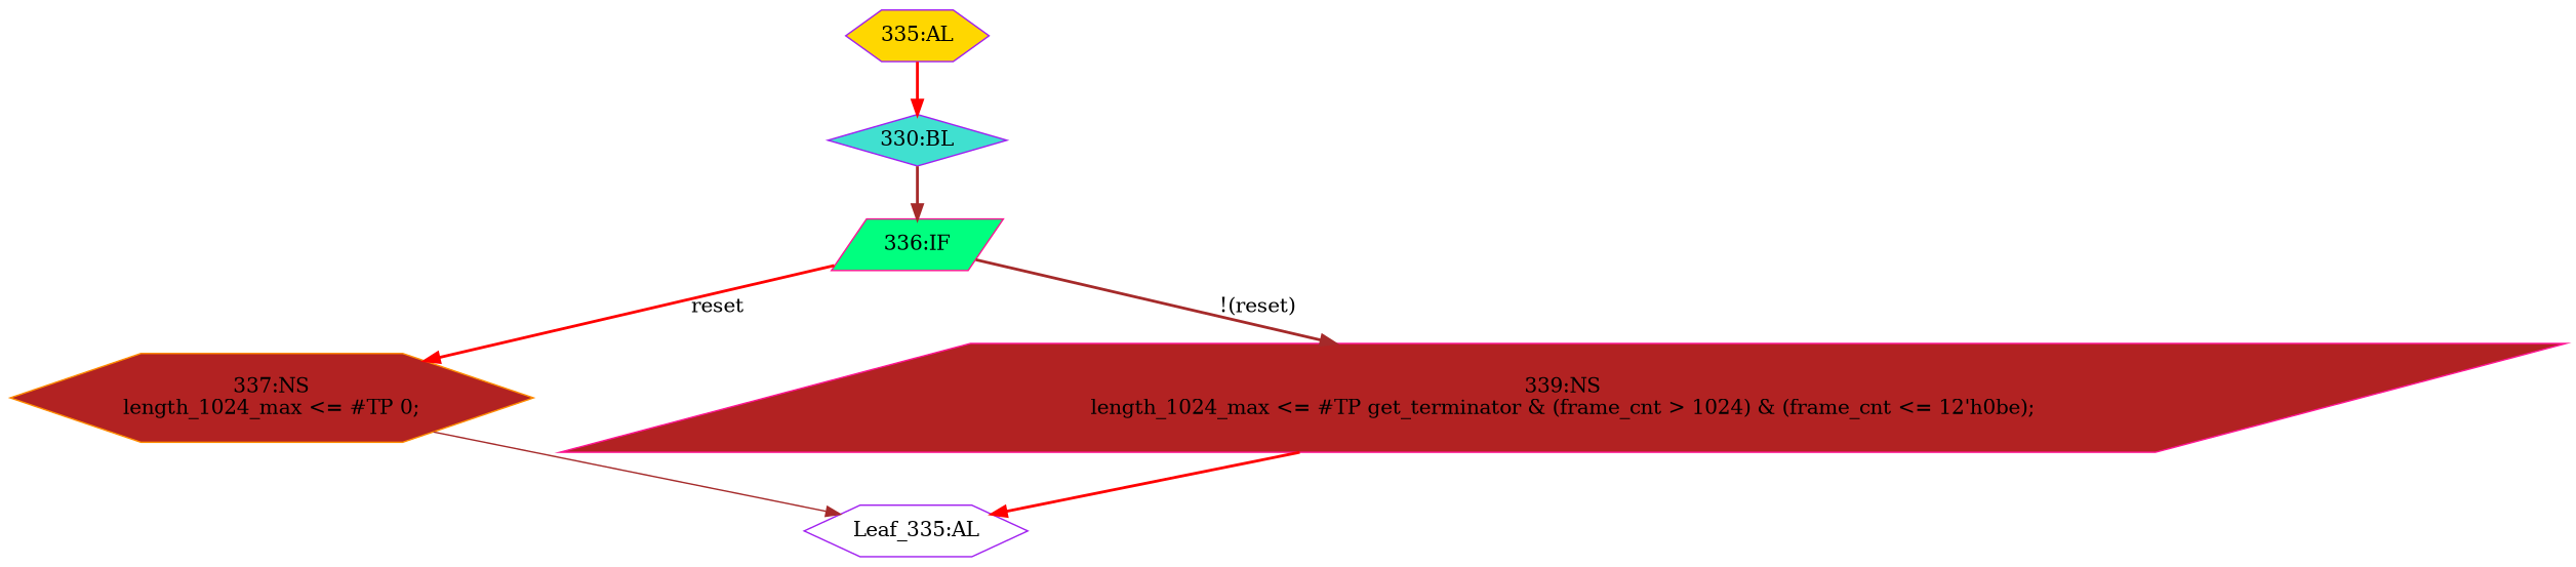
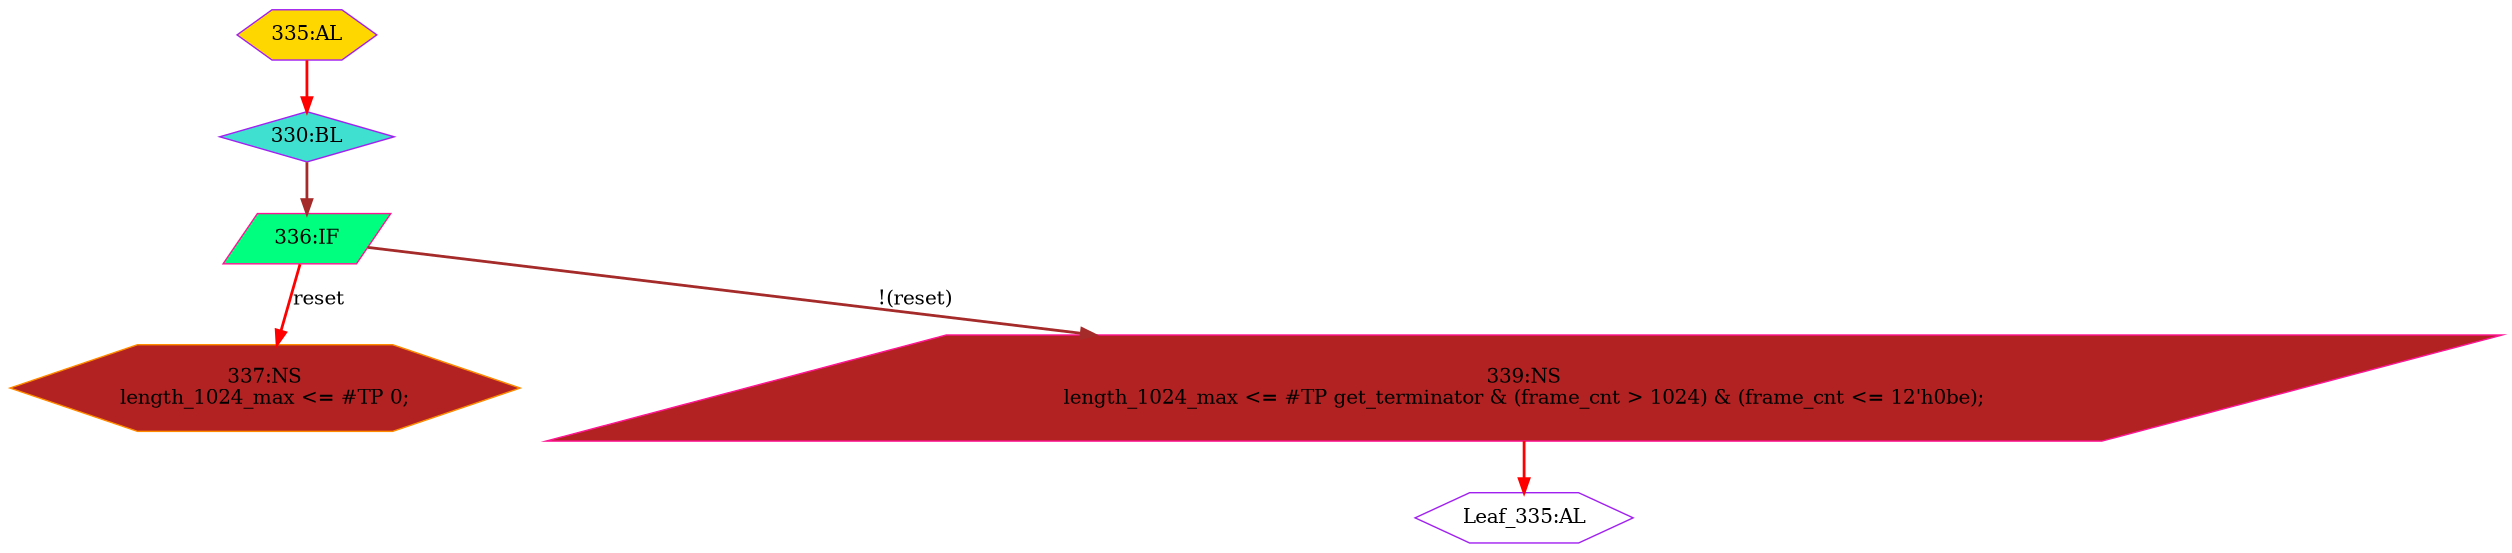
  strict digraph {
    node [color=purple shape=hexagon fillcolor=firebrick statements="[]" style=filled typ=NonblockingSubstitution]
    edge [color=red cond="[]" lineno=None style=bold]
    n1 [def_var="['length_1024_max']" label="Leaf_335:AL" fillcolor="" statements="" style="" typ=""]
    n2 [ast="<pyverilog.vparser.ast.IfStatement object at 0x7efef2555050>" color=deeppink fillcolor=springgreen label="336:IF" shape=parallelogram typ=IfStatement]
    n3 [ast="<pyverilog.vparser.ast.NonblockingSubstitution object at 0x7efef2555490>" color=darkorange label="337:NS\nlength_1024_max <= #TP 0;" statements="[<pyverilog.vparser.ast.NonblockingSubstitution object at 0x7efef2555490>]"]
    n4 [ast="<pyverilog.vparser.ast.NonblockingSubstitution object at 0x7efef2555090>" color=deeppink label="339:NS\nlength_1024_max <= #TP get_terminator & (frame_cnt > 1024) & (frame_cnt <= 12'h0be);" shape=parallelogram statements="[<pyverilog.vparser.ast.NonblockingSubstitution object at 0x7efef2555090>]"]
    n5 [ast="<pyverilog.vparser.ast.Block object at 0x7efef25556d0>" fillcolor=turquoise label="330:BL" shape=diamond typ=Block]
    n6 [ast="<pyverilog.vparser.ast.Always object at 0x7efef2555710>" clk_sens=True fillcolor=gold label="335:AL" sens="['rxclk', 'reset']" typ=Always use_var="['reset', 'get_terminator', 'frame_cnt']"]
    n2 -> n3 [cond="['reset']" label=reset lineno=336]
    n2 -> n4 [color=brown cond="['reset']" label="!(reset)" lineno=336]
-   n3 -> n1 [color=brown style=solid]
    n4 -> n1
    n5 -> n2 [color=brown]
    n6 -> n5
  }
